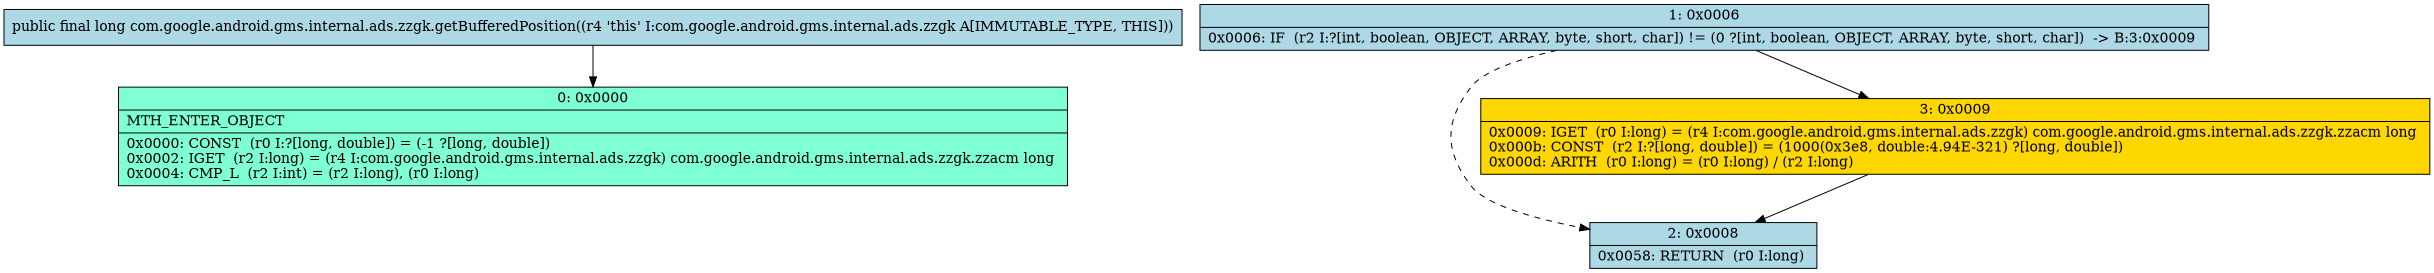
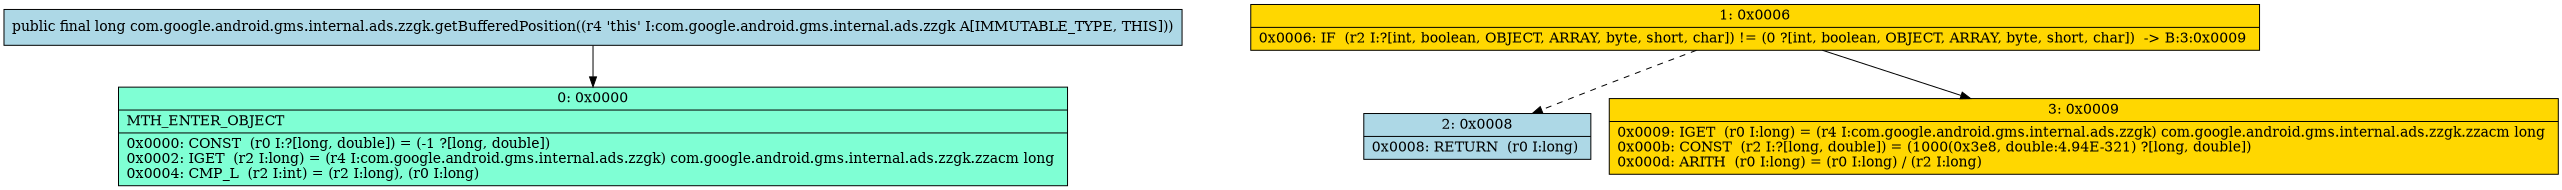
  digraph {
    node [fillcolor=gold shape=record style=filled]
    n1 [fillcolor=aquamarine label="{0\:\ 0x0000|MTH_ENTER_OBJECT\l|0x0000: CONST  (r0 I:?[long, double]) = (\-1 ?[long, double]) \l0x0002: IGET  (r2 I:long) = (r4 I:com.google.android.gms.internal.ads.zzgk) com.google.android.gms.internal.ads.zzgk.zzacm long \l0x0004: CMP_L  (r2 I:int) = (r2 I:long), (r0 I:long) \l}"]
-   n2 [fillcolor=lightblue label="{1\:\ 0x0006|0x0006: IF  (r2 I:?[int, boolean, OBJECT, ARRAY, byte, short, char]) != (0 ?[int, boolean, OBJECT, ARRAY, byte, short, char])  \-\> B:3:0x0009 \l}"]
-   n3 [fillcolor=lightblue label="{2\:\ 0x0008|0x0058: RETURN  (r0 I:long) \l}"]
+   n2 [label="{1\:\ 0x0006|0x0006: IF  (r2 I:?[int, boolean, OBJECT, ARRAY, byte, short, char]) != (0 ?[int, boolean, OBJECT, ARRAY, byte, short, char])  \-\> B:3:0x0009 \l}"]
+   n3 [fillcolor=lightblue label="{2\:\ 0x0008|0x0008: RETURN  (r0 I:long) \l}"]
    n4 [label="{3\:\ 0x0009|0x0009: IGET  (r0 I:long) = (r4 I:com.google.android.gms.internal.ads.zzgk) com.google.android.gms.internal.ads.zzgk.zzacm long \l0x000b: CONST  (r2 I:?[long, double]) = (1000(0x3e8, double:4.94E\-321) ?[long, double]) \l0x000d: ARITH  (r0 I:long) = (r0 I:long) \/ (r2 I:long) \l}"]
    n5 [fillcolor=lightblue label="{public final long com.google.android.gms.internal.ads.zzgk.getBufferedPosition((r4 'this' I:com.google.android.gms.internal.ads.zzgk A[IMMUTABLE_TYPE, THIS])) }"]
    n2 -> n3 [style=dashed]
    n2 -> n4
-   n4 -> n3
    n5 -> n1
  }
